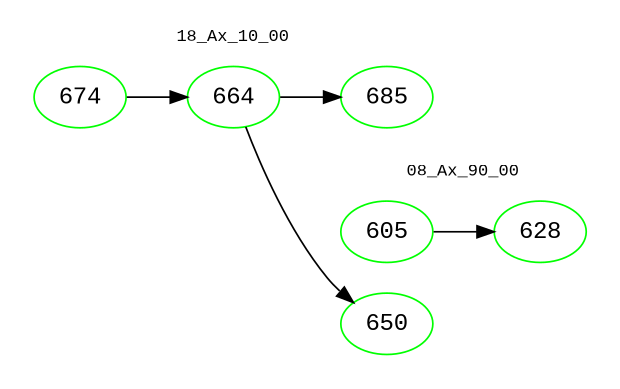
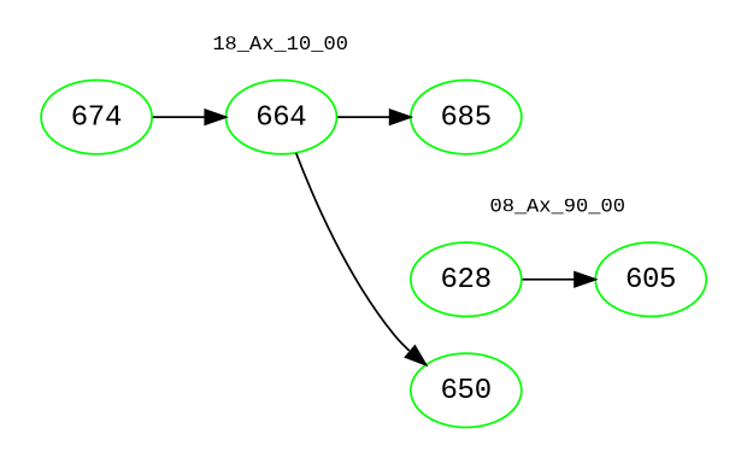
  digraph {
    fontname="Liberation Mono"
    rankdir=LR
    node [color=green fontname="Liberation Mono"]
    edge [color=black fontname="Liberation Mono"]
    n1 [label=674]
    n2 [label=664]
    n3 [label=685]
    n4 [label=628]
    n5 [label=605]
    n6 [label=650]
    subgraph cluster_1 {
      color=white
      fontsize=10
      label="18_Ax_10_00"
      n1
      n2
      n3
    }
    subgraph cluster_2 {
      color=white
      fontsize=10
      label="08_Ax_90_00"
      n4
      n5
      n6
    }
    n1 -> n2
    n2 -> n3
    n2 -> n6
-   n5 -> n4
+   n4 -> n5
  }
